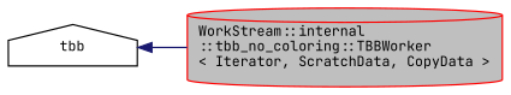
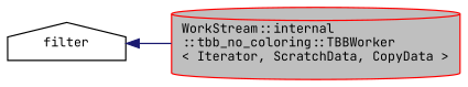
  digraph {
    rankdir=LR
    fontname="JetBrains Mono"
    node [fontname="JetBrains Mono" fontsize=10 style=filled]
    n1 [color=red fillcolor=grey75 fontcolor=black height=0.2 label="WorkStream::internal\l::tbb_no_coloring::TBBWorker\l\< Iterator, ScratchData, CopyData \>" shape=cylinder width=0.4]
-   n2 [color=black fillcolor=white height=0.2 label=tbb shape=house width=0.4]
+   n2 [color=black fillcolor=white height=0.2 label=filter shape=house width=0.4]
    n2 -> n1 [color=midnightblue dir=back fontname="JetBrains Mono" fontsize=10 labelfontname=Helvetica labelfontsize=10 style=solid]
  }
